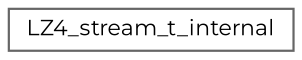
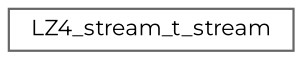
  digraph {
    rankdir=LR
    fontname=Montserrat
-   n1 [color=grey40 fillcolor=white fontname=Montserrat fontsize=10 height=0.2 label=LZ4_stream_t_internal shape=box style=filled width=0.4]
+   n1 [color=grey40 fillcolor=white fontname=Montserrat fontsize=10 height=0.2 label=LZ4_stream_t_stream shape=box style=filled width=0.4]
  }
